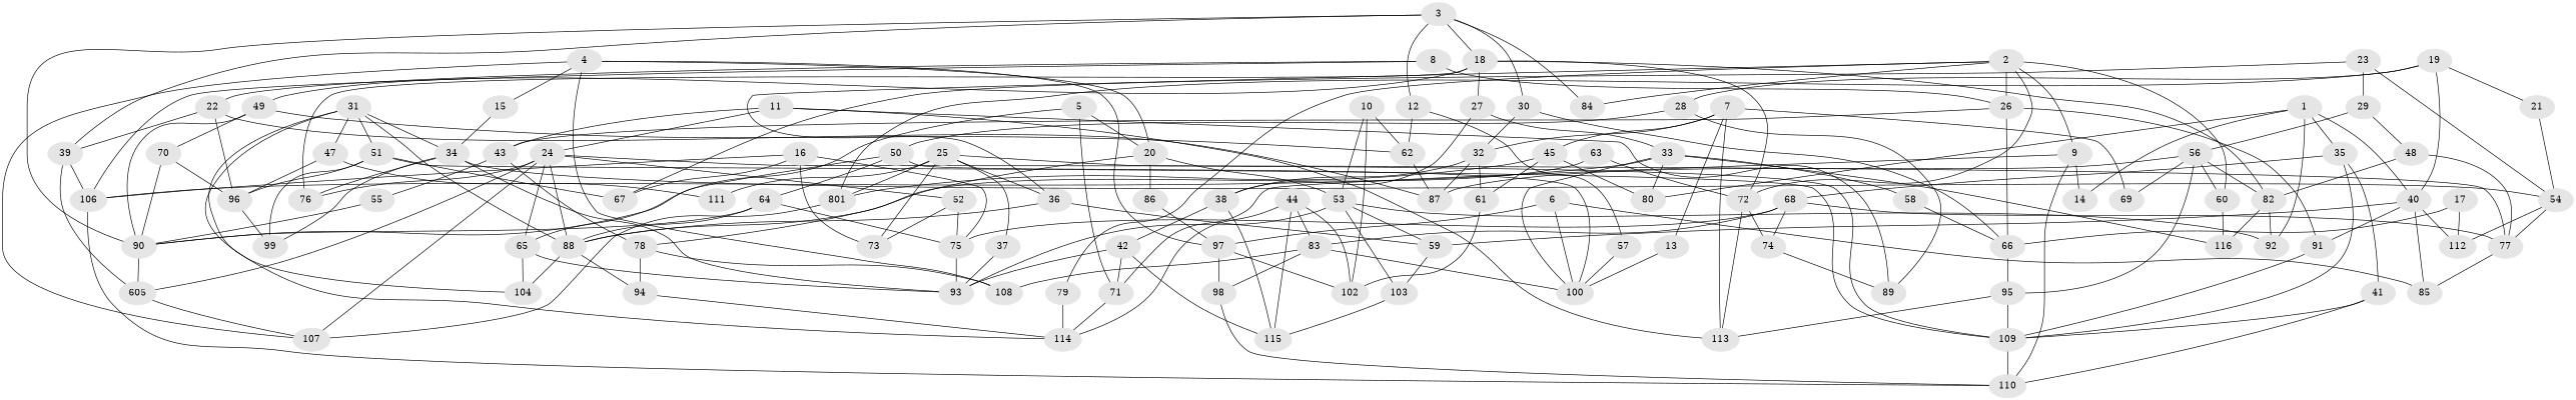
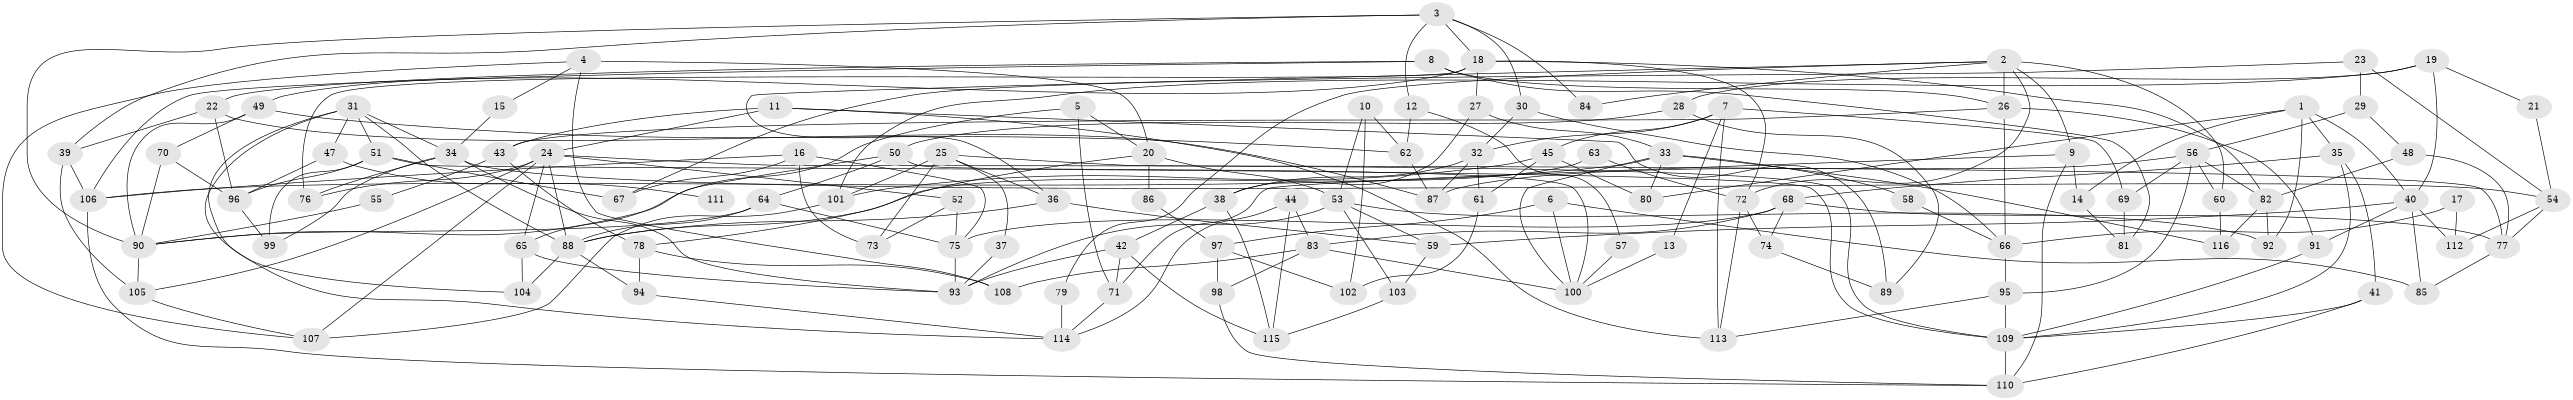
  graph {
    node [color=gray90 style=filled]
    1
    14
    35
    40
    80
    92
+   81
    109
    41
    68
    85
    112
    91
    59
    2
    9
    26
    36
    60
    72
    79
    84
    71
    110
    43
    66
    88
    116
    113
    74
    114
    3
    12
    18
    30
    39
    90
    62
    57
    27
    49
    76
    82
    32
    106
-   105 [label=605]
+   105
    4
    15
    20
    97
    107
    108
    34
    53
    78
    86
    102
    98
    5
    65
    104
    93
    6
    100
    7
    13
    45
    69
    87
    38
    61
-   101 [label=801]
+   101
    8
    22
    96
    10
    103
    11
    24
    89
    52
    77
    55
    54
    99
    16
    67
    73
    75
    17
    95
    33
    70
    19
    21
    28
    50
    94
    23
    29
    48
    56
    25
    37
    111
    58
    42
    115
    64
    31
    47
    51
    83
    44
    63
    1 -- 14
    1 -- 35
    1 -- 40
    1 -- 80
    1 -- 92
+   14 -- 81
    35 -- 109
    35 -- 41
    35 -- 68
    40 -- 85
    40 -- 112
    40 -- 91
    40 -- 59
    109 -- 110
    41 -- 109
    41 -- 110
    68 -- 74
    68 -- 77
    68 -- 75
    68 -- 83
    91 -- 109
    59 -- 103
    2 -- 9
    2 -- 26
    2 -- 36
    2 -- 60
    2 -- 72
    2 -- 79
    2 -- 84
    9 -- 14
    9 -- 71
    9 -- 110
    26 -- 91
    26 -- 43
    26 -- 66
    36 -- 59
    36 -- 88
    60 -- 116
    72 -- 113
    72 -- 74
    79 -- 114
    71 -- 114
    43 -- 78
    43 -- 55
    66 -- 95
    88 -- 104
    88 -- 94
    74 -- 89
    3 -- 84
    3 -- 12
    3 -- 18
    3 -- 30
    3 -- 39
    3 -- 90
    12 -- 62
    12 -- 57
    18 -- 72
    18 -- 27
    18 -- 49
    18 -- 76
    18 -- 82
    30 -- 66
    30 -- 32
    39 -- 106
    39 -- 105
    90 -- 105
    62 -- 87
    57 -- 100
    27 -- 38
    27 -- 33
    49 -- 90
    49 -- 62
    49 -- 70
    82 -- 92
    82 -- 116
    32 -- 87
    32 -- 38
    32 -- 61
    106 -- 110
    105 -- 107
    4 -- 15
    4 -- 20
-   4 -- 97
    4 -- 107
    4 -- 108
    15 -- 34
    20 -- 53
    20 -- 78
    20 -- 86
    97 -- 102
    97 -- 98
    34 -- 76
    34 -- 93
    34 -- 54
    34 -- 99
    53 -- 92
    53 -- 59
    53 -- 93
    53 -- 103
    78 -- 108
    78 -- 94
    86 -- 97
    98 -- 110
    5 -- 71
    5 -- 20
    5 -- 65
    65 -- 104
    65 -- 93
    6 -- 85
    6 -- 97
    6 -- 100
    7 -- 113
    7 -- 32
    7 -- 13
    7 -- 45
    7 -- 69
    13 -- 100
    45 -- 80
    45 -- 61
    45 -- 101
+   69 -- 81
    38 -- 42
    38 -- 115
    61 -- 102
    101 -- 107
+   8 -- 81
    8 -- 26
    8 -- 106
    8 -- 22
    22 -- 39
    22 -- 87
    22 -- 96
    96 -- 99
    10 -- 62
    10 -- 53
    10 -- 102
    103 -- 115
    11 -- 43
    11 -- 113
    11 -- 24
    11 -- 89
    24 -- 88
    24 -- 76
    24 -- 105
    24 -- 107
    24 -- 65
    24 -- 52
    24 -- 77
    52 -- 73
    52 -- 75
    77 -- 85
    55 -- 90
    54 -- 112
    54 -- 77
    16 -- 106
    16 -- 67
    16 -- 73
    16 -- 75
    75 -- 93
    17 -- 112
    17 -- 66
    95 -- 109
    95 -- 113
    33 -- 80
    33 -- 116
    33 -- 106
    33 -- 100
    33 -- 58
    70 -- 90
    70 -- 96
    19 -- 40
    19 -- 101
    19 -- 21
    19 -- 28
    21 -- 54
    28 -- 89
    28 -- 50
    50 -- 90
    50 -- 100
    50 -- 64
    94 -- 114
    23 -- 54
    23 -- 67
    23 -- 29
    29 -- 48
    29 -- 56
    48 -- 82
    48 -- 77
    56 -- 60
    56 -- 82
    56 -- 69
    56 -- 87
    56 -- 95
    25 -- 109
    25 -- 36
    25 -- 101
    25 -- 73
    25 -- 37
-   25 -- 111
    37 -- 93
    58 -- 66
    42 -- 71
    42 -- 93
    42 -- 115
    64 -- 88
    64 -- 90
    64 -- 75
    31 -- 88
    31 -- 114
    31 -- 34
    31 -- 104
    31 -- 47
    31 -- 51
    47 -- 96
    47 -- 111
    51 -- 109
    51 -- 96
    51 -- 99
    51 -- 67
    83 -- 108
    83 -- 98
    83 -- 100
    44 -- 114
-   44 -- 102
    44 -- 115
    44 -- 83
    63 -- 72
    63 -- 88
  }
